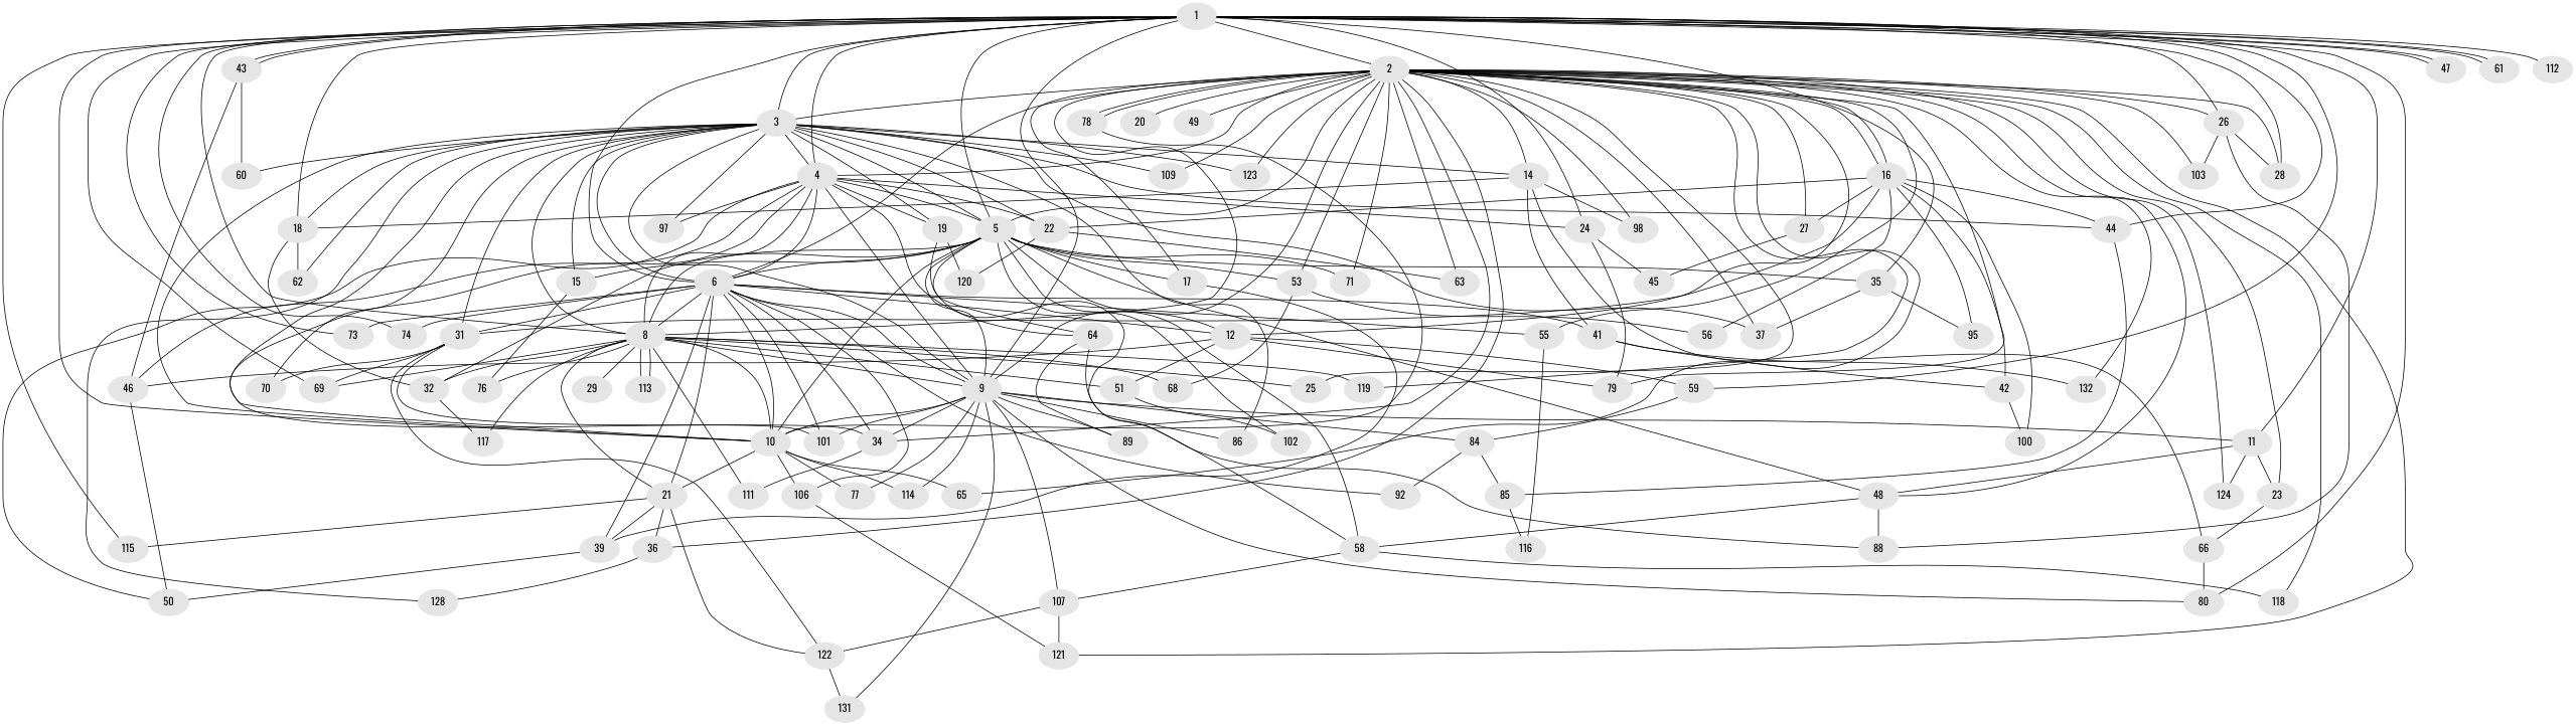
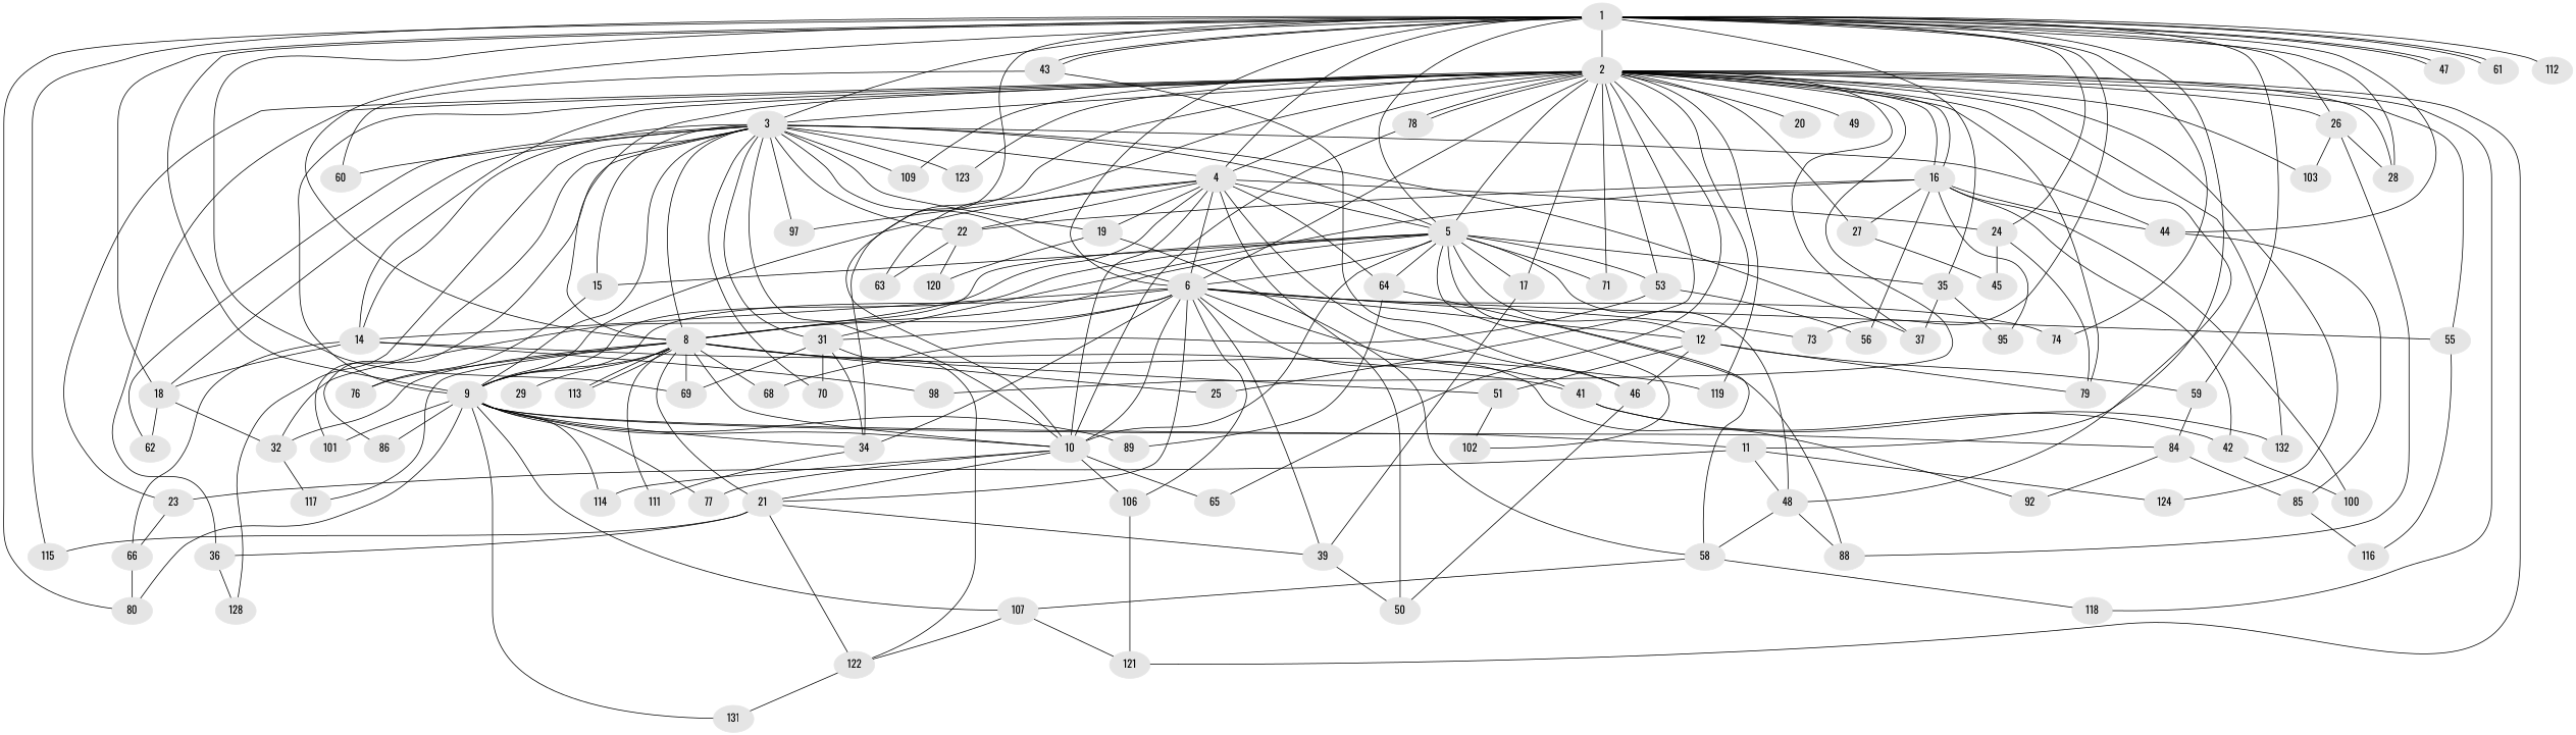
  graph {
    fontname=Oswald
    node [color=gray90 fontname=Oswald style=filled]
    edge [fontname=Oswald]
    1 [super="+52"]
    2 [super="+7"]
    3 [super="+33"]
    4 [super="+13"]
    5 [super="+72"]
    6 [super="+67"]
    8 [super="+40"]
    9 [super="+54"]
    10
    11 [super="+110"]
    18 [super="+90"]
    24
    26 [super="+83"]
    28
    35
    43 [super="+75"]
    44 [super="+81"]
    47
    59
    61
    69 [super="+99"]
    73
    74
    80
    112
    115
    12 [super="+38"]
    14 [super="+126"]
    16
    17
    20
    23
    25
    27 [super="+127"]
    34 [super="+94"]
    36
    37 [super="+105"]
    48 [super="+96"]
    49
    53
    55
    63
    65
    71
    78
    79 [super="+104"]
    98
    103
    109
    118
    119
    121
    123
    124
    132
    15
    19
    22 [super="+130"]
    31 [super="+87"]
    60
    62
    70
    86
    97
    101
    128
    46
    50 [super="+57"]
    64
    32 [super="+93"]
    58 [super="+82"]
    102
    21 [super="+30"]
    39 [super="+91"]
    41
    92
    106 [super="+125"]
    29
    51
    68
    76
    111
    113
    117
    77
    84
    89
    107
    114
    131
    45
    88
    95
    85
    66 [super="+108"]
    42
    56
    100
    116
    120
    122 [super="+129"]
    1 -- 2 [weight=2]
    1 -- 3
    1 -- 4
    1 -- 5
    1 -- 6 [weight=2]
    1 -- 8
    1 -- 9 [weight=2]
    1 -- 10
    1 -- 11
    1 -- 18
    1 -- 24
    1 -- 26
    1 -- 28
    1 -- 35
    1 -- 43
    1 -- 43
    1 -- 44
    1 -- 47
    1 -- 47
    1 -- 59
    1 -- 61
    1 -- 61
    1 -- 69
    1 -- 73
    1 -- 74
    1 -- 80
    1 -- 112 [weight=2]
    1 -- 115
    2 -- 3 [weight=3]
    2 -- 4 [weight=3]
    2 -- 5 [weight=2]
    2 -- 6 [weight=2]
    2 -- 8 [weight=2]
    2 -- 9 [weight=2]
    2 -- 26
    2 -- 28
    2 -- 12
    2 -- 14
    2 -- 16
    2 -- 16
    2 -- 17
    2 -- 20 [weight=2]
    2 -- 23
    2 -- 25
    2 -- 27 [weight=2]
    2 -- 34
    2 -- 36
    2 -- 37
    2 -- 48
    2 -- 49 [weight=2]
    2 -- 53
    2 -- 55
    2 -- 63
    2 -- 65
    2 -- 71
    2 -- 78
    2 -- 78
    2 -- 79
    2 -- 98
    2 -- 103
    2 -- 109
    2 -- 118
    2 -- 119
    2 -- 121
    2 -- 123
    2 -- 124
    2 -- 132
    3 -- 4
    3 -- 5
    3 -- 6
    3 -- 8 [weight=2]
    3 -- 9
    3 -- 10
    3 -- 18
    3 -- 44
    3 -- 14
    3 -- 37
    3 -- 109
    3 -- 123
    3 -- 15
    3 -- 19
    3 -- 22
    3 -- 31
    3 -- 60
    3 -- 62
    3 -- 70
    3 -- 86
    3 -- 97
    3 -- 101
    3 -- 128
    4 -- 5
    4 -- 6
    4 -- 8
    4 -- 9
    4 -- 10
    4 -- 24
    4 -- 19
    4 -- 22
    4 -- 97
    4 -- 46
    4 -- 50
    4 -- 64
    5 -- 6 [weight=2]
    5 -- 8
    5 -- 9
    5 -- 10
    5 -- 35
    5 -- 12
    5 -- 17
    5 -- 48
    5 -- 53
    5 -- 71
    5 -- 15
    5 -- 64
    5 -- 32
    5 -- 58
    5 -- 102
    6 -- 8
    6 -- 9
    6 -- 10
    6 -- 73
    6 -- 74
    6 -- 12
-   6 -- 101
+   6 -- 14
    6 -- 34
    6 -- 55
    6 -- 31
    6 -- 21
    6 -- 39
    6 -- 41
    6 -- 92
    6 -- 106
    8 -- 9
    8 -- 10
    8 -- 69
    8 -- 25
    8 -- 119
    8 -- 32
    8 -- 21
    8 -- 29
    8 -- 51
    8 -- 68
    8 -- 76
    8 -- 111
    8 -- 113
    8 -- 113
    8 -- 117
    9 -- 10
    9 -- 11
    9 -- 80
    9 -- 34
    9 -- 86
    9 -- 101
    9 -- 77
    9 -- 84
    9 -- 89
    9 -- 107
    9 -- 114
    9 -- 131
    10 -- 65
    10 -- 21
    10 -- 106
    10 -- 77
    10 -- 114
    11 -- 23
    11 -- 48
    11 -- 124
    18 -- 62
    18 -- 32
    24 -- 79
    24 -- 45
    26 -- 28
    26 -- 103
    26 -- 88
    35 -- 37
    35 -- 95
    43 -- 60
    43 -- 46
    44 -- 85
    59 -- 84
    12 -- 59
    12 -- 79
    12 -- 46
    12 -- 51
    14 -- 18
    14 -- 98
    14 -- 41
    14 -- 66
    16 -- 44
    16 -- 27
    16 -- 22
    16 -- 31
    16 -- 95
    16 -- 42
    16 -- 56
    16 -- 100
    17 -- 39
    23 -- 66
    27 -- 45
    34 -- 111
    36 -- 128
    48 -- 58
    48 -- 88
    53 -- 68
    53 -- 56
    55 -- 116
    78 -- 10 [weight=2]
    15 -- 76
    19 -- 58
    19 -- 120
    22 -- 63
    22 -- 120
    31 -- 69
    31 -- 34
    31 -- 70
    31 -- 122
    46 -- 50
    64 -- 89
    64 -- 88
    32 -- 117
    58 -- 118
    58 -- 107
    21 -- 115
    21 -- 36
    21 -- 39
    21 -- 122
    39 -- 50
    41 -- 132
    41 -- 42
    106 -- 121
    51 -- 102
    84 -- 92
    84 -- 85
    107 -- 121
    107 -- 122
    85 -- 116
    66 -- 80
    42 -- 100
    122 -- 131
  }
